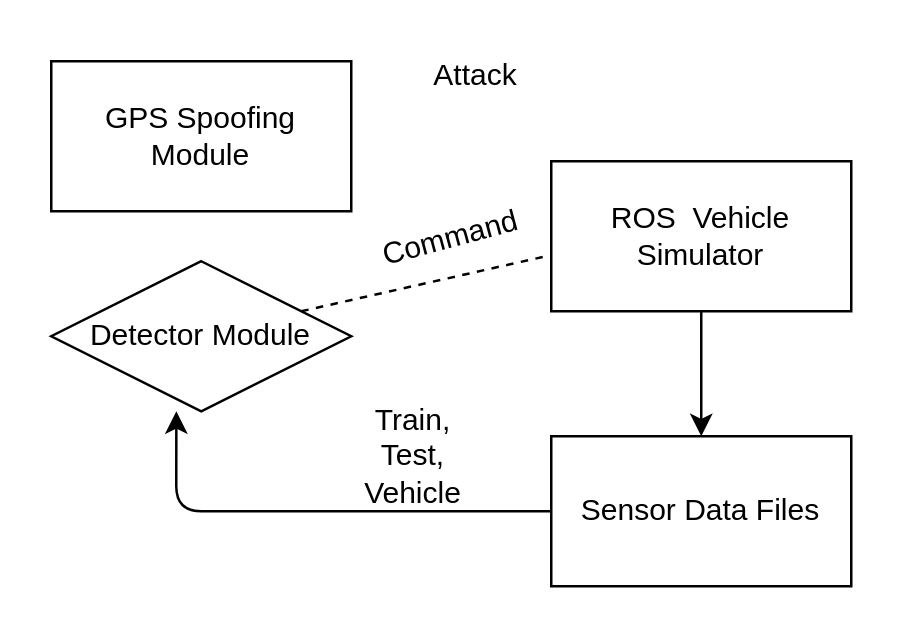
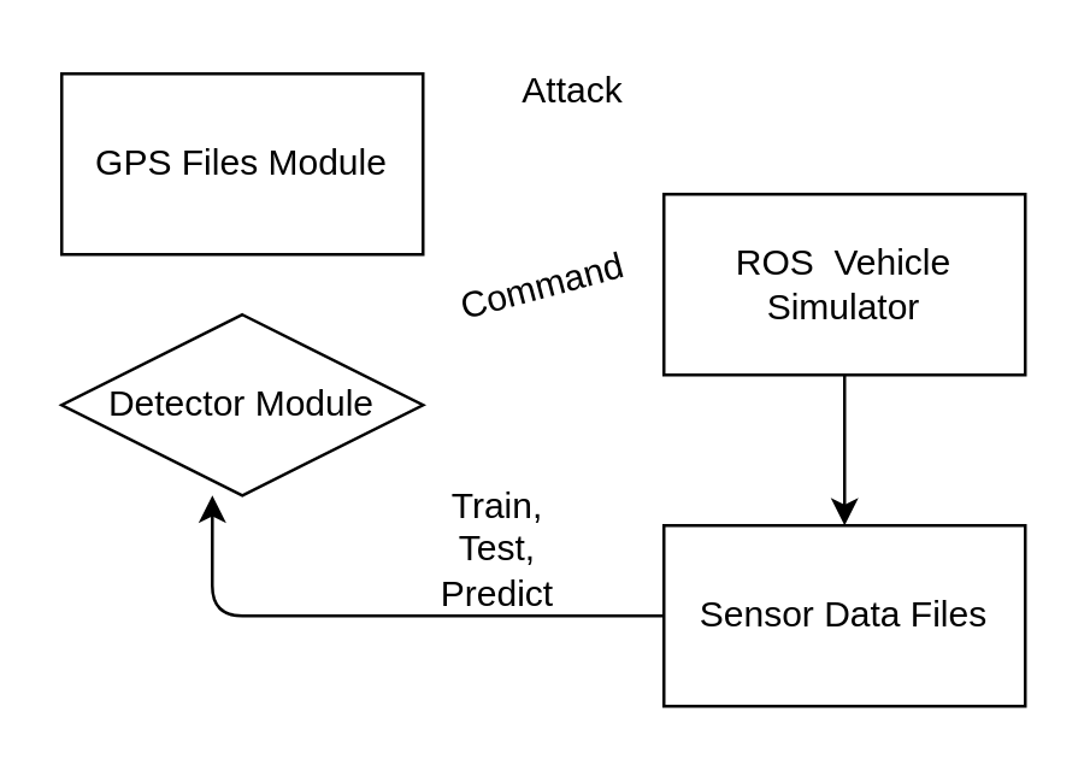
  <mxCell id="0" />
  <mxCell id="1" parent="0" />
- <mxCell id="2" value="GPS Spoofing Module" style="rounded=0;whiteSpace=wrap;html=1;" vertex="1" parent="1"><mxGeometry x="20" y="24" width="120" height="60" as="geometry" /></mxCell>
+ <mxCell id="2" value="GPS Files Module" style="rounded=0;whiteSpace=wrap;html=1;" vertex="1" parent="1"><mxGeometry x="20" y="24" width="120" height="60" as="geometry" /></mxCell>
  <mxCell id="3" value="Detector Module" style="rhombus;whiteSpace=wrap;html=1;" vertex="1" parent="1"><mxGeometry x="20" y="104" width="120" height="60" as="geometry" /></mxCell>
  <mxCell id="4" value="ROS&amp;nbsp; Vehicle Simulator" style="rounded=0;whiteSpace=wrap;html=1;" vertex="1" parent="1"><mxGeometry x="220" y="64" width="120" height="60" as="geometry" /></mxCell>
  <mxCell id="5" value="Sensor Data Files" style="rounded=0;whiteSpace=wrap;html=1;" vertex="1" parent="1"><mxGeometry x="220" y="174" width="120" height="60" as="geometry" /></mxCell>
  <mxCell id="6" value="" style="endArrow=classic;html=1;entryX=0.5;entryY=0;entryDx=0;entryDy=0;exitX=0.5;exitY=1;exitDx=0;exitDy=0;" edge="1" parent="1" source="4" target="5"><mxGeometry width="50" height="50" relative="1" as="geometry"><mxPoint x="20" y="304" as="sourcePoint" /><mxPoint x="70" y="254" as="targetPoint" /></mxGeometry></mxCell>
  <mxCell id="7" value="" style="endArrow=classic;html=1;exitX=0;exitY=0.5;exitDx=0;exitDy=0;entryX=0.417;entryY=1;entryDx=0;entryDy=0;entryPerimeter=0;" edge="1" parent="1" source="5" target="3"><mxGeometry width="50" height="50" relative="1" as="geometry"><mxPoint x="20" y="304" as="sourcePoint" /><mxPoint x="70" y="254" as="targetPoint" /><Array as="points"><mxPoint x="70" y="204" /></Array></mxGeometry></mxCell>
- <mxCell id="8" value="" style="endArrow=none;dashed=1;html=1;entryX=-0.017;entryY=0.633;entryDx=0;entryDy=0;entryPerimeter=0;exitX=1;exitY=0.25;exitDx=0;exitDy=0;" edge="1" parent="1" source="3" target="4"><mxGeometry width="50" height="50" relative="1" as="geometry"><mxPoint x="20" y="304" as="sourcePoint" /><mxPoint x="70" y="254" as="targetPoint" /></mxGeometry></mxCell>
  <mxCell id="9" value="Command" style="text;html=1;strokeColor=none;fillColor=none;align=center;verticalAlign=middle;whiteSpace=wrap;rounded=0;rotation=-15;" vertex="1" parent="1"><mxGeometry x="160" y="85" width="40" height="20" as="geometry" /></mxCell>
  <mxCell id="10" value="Attack" style="text;html=1;strokeColor=none;fillColor=none;align=center;verticalAlign=middle;whiteSpace=wrap;rounded=0;" vertex="1" parent="1"><mxGeometry x="170" y="20" width="40" height="20" as="geometry" /></mxCell>
- <mxCell id="11" value="Train, Test, Vehicle" style="text;html=1;strokeColor=none;fillColor=none;align=center;verticalAlign=middle;whiteSpace=wrap;rounded=0;" vertex="1" parent="1"><mxGeometry x="145" y="172" width="40" height="20" as="geometry" /></mxCell>
+ <mxCell id="11" value="Train, Test, Predict" style="text;html=1;strokeColor=none;fillColor=none;align=center;verticalAlign=middle;whiteSpace=wrap;rounded=0;" vertex="1" parent="1"><mxGeometry x="145" y="172" width="40" height="20" as="geometry" /></mxCell>
